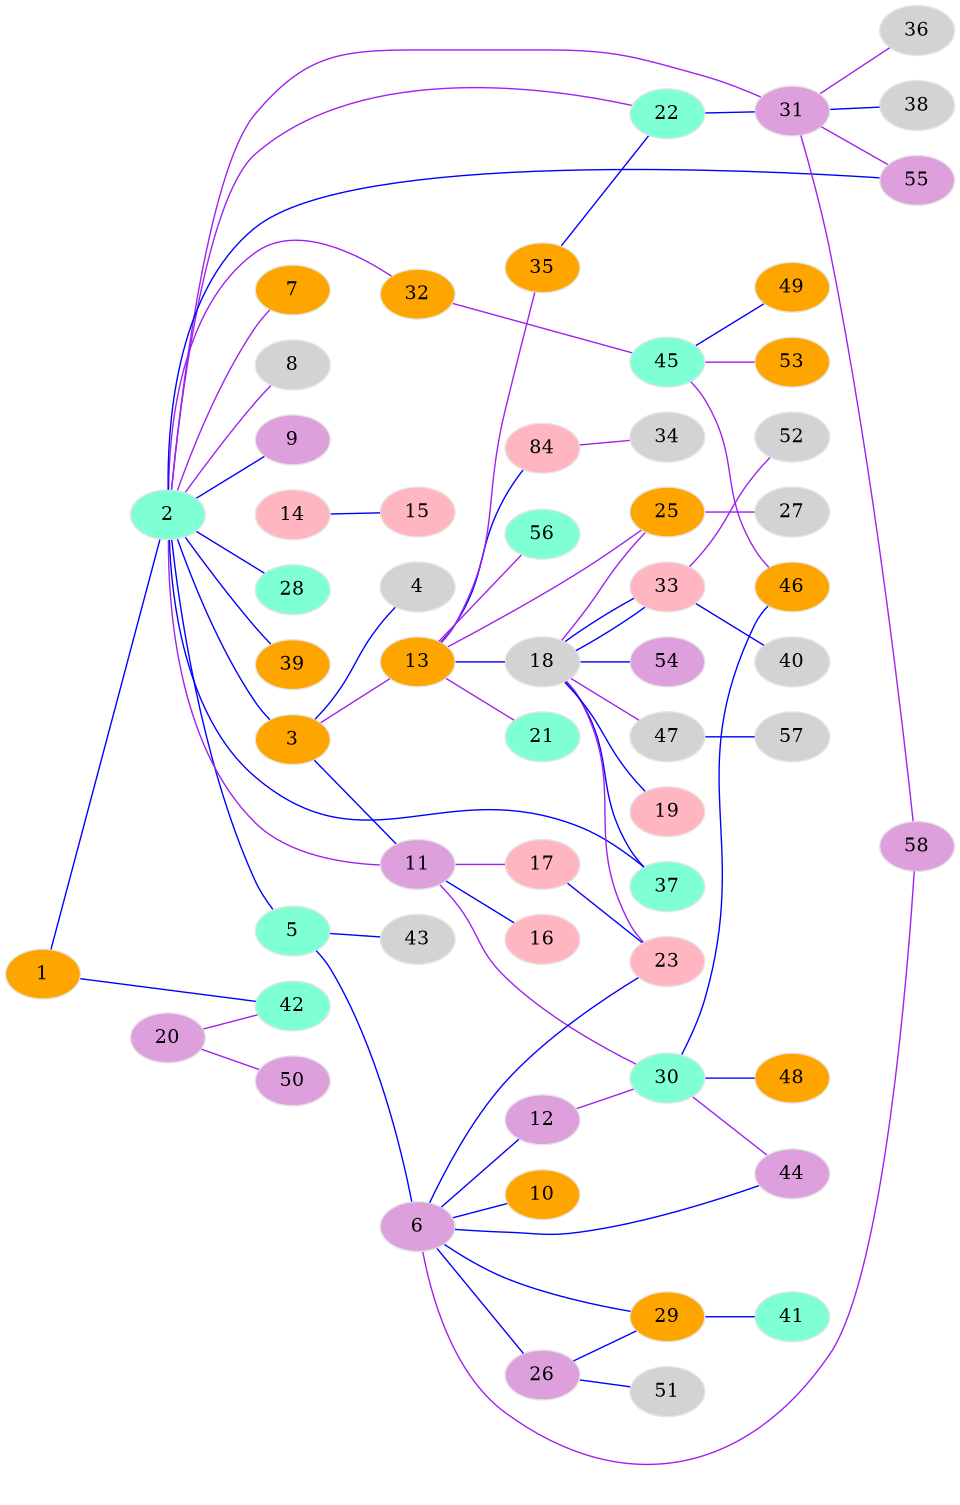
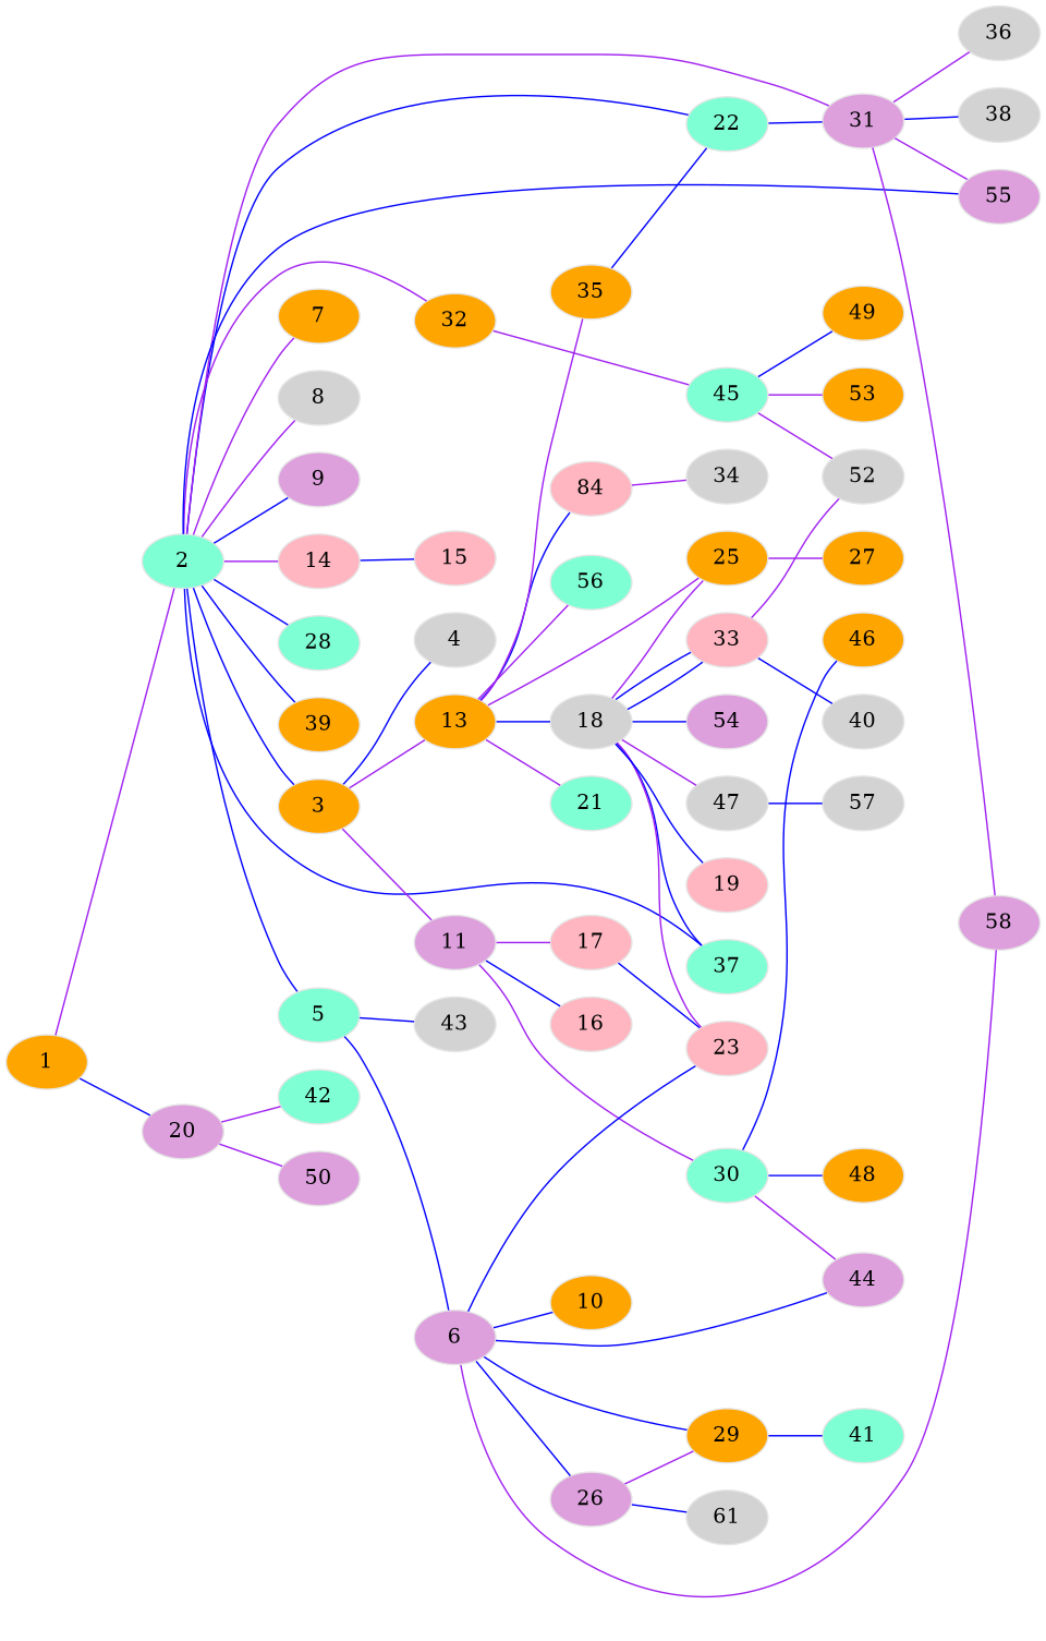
  graph {
    rankdir=LR
    node [color=gray90 fillcolor=orange style=filled]
    edge [color=blue]
    2 [fillcolor=aquamarine]
    1
    20 [fillcolor=plum]
    3
    5 [fillcolor=aquamarine]
    7
    8 [fillcolor=lightgrey]
    9 [fillcolor=plum]
    14 [fillcolor=lightpink]
    22 [fillcolor=aquamarine]
    28 [fillcolor=aquamarine]
    31 [fillcolor=plum]
    32
    37 [fillcolor=aquamarine]
    39
    55 [fillcolor=plum]
    42 [fillcolor=aquamarine]
    50 [fillcolor=plum]
    4 [fillcolor=lightgrey]
    11 [fillcolor=plum]
    13
    6 [fillcolor=plum]
    43 [fillcolor=lightgrey]
    15 [fillcolor=lightpink]
    58 [fillcolor=plum]
    36 [fillcolor=lightgrey]
    38 [fillcolor=lightgrey]
    45 [fillcolor=aquamarine]
    30 [fillcolor=aquamarine]
    16 [fillcolor=lightpink]
    17 [fillcolor=lightpink]
    18 [fillcolor=lightgrey]
    21 [fillcolor=aquamarine]
    n34 [fillcolor=lightpink label=84]
    25
    35
    56 [fillcolor=aquamarine]
    10
-   12 [fillcolor=plum]
    23 [fillcolor=lightpink]
    26 [fillcolor=plum]
    44 [fillcolor=plum]
    29
-   51 [fillcolor=lightgrey]
+   51 [fillcolor=lightgrey label=61]
    46
    48
    19 [fillcolor=lightpink]
    33 [fillcolor=lightpink]
    47 [fillcolor=lightgrey]
    54 [fillcolor=plum]
    34 [fillcolor=lightgrey]
-   27 [fillcolor=lightgrey]
+   27
    52 [fillcolor=lightgrey]
    40 [fillcolor=lightgrey]
    57 [fillcolor=lightgrey]
    41 [fillcolor=aquamarine]
    49
    53
    2 -- 3
    2 -- 5
    2 -- 7 [color=purple]
    2 -- 8 [color=purple]
    2 -- 9
-   2 -- 11 [color=purple]
-   2 -- 22 [color=purple]
+   2 -- 14 [color=purple]
+   2 -- 22
    2 -- 28
    2 -- 31 [color=purple]
    2 -- 32 [color=purple]
    2 -- 37
    2 -- 39
    2 -- 55
-   1 -- 2
-   1 -- 42
+   1 -- 2 [color=purple]
+   1 -- 20
    20 -- 42 [color=purple]
    20 -- 50 [color=purple]
    3 -- 4
-   3 -- 11
+   3 -- 11 [color=purple]
    3 -- 13 [color=purple]
    5 -- 6
    5 -- 43
    14 -- 15
    22 -- 31
    31 -- 55 [color=purple]
    31 -- 58 [color=purple]
    31 -- 36 [color=purple]
    31 -- 38
    32 -- 45 [color=purple]
    11 -- 30 [color=purple]
    11 -- 16
    11 -- 17 [color=purple]
    13 -- 18
    13 -- 21 [color=purple]
    13 -- n34
    13 -- 25 [color=purple]
    13 -- 35 [color=purple]
    13 -- 56 [color=purple]
    6 -- 58 [color=purple]
    6 -- 10
-   6 -- 12
    6 -- 23
    6 -- 26
    6 -- 44
    6 -- 29
-   45 -- 46 [color=purple]
+   45 -- 52 [color=purple]
    45 -- 49
    45 -- 53 [color=purple]
    30 -- 44 [color=purple]
    30 -- 46
    30 -- 48
    17 -- 23
    18 -- 37
    18 -- 25 [color=purple]
    18 -- 23 [color=purple]
    18 -- 19
    18 -- 33
    18 -- 33
    18 -- 47 [color=purple]
    18 -- 54
    n34 -- 34 [color=purple]
    25 -- 27 [color=purple]
    35 -- 22
-   12 -- 30 [color=purple]
-   26 -- 29
+   26 -- 29 [color=purple]
    26 -- 51
    29 -- 41
    33 -- 52 [color=purple]
    33 -- 40
    47 -- 57
  }
